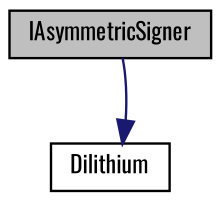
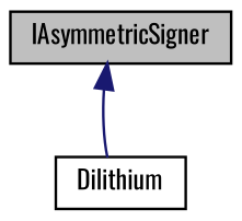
  digraph {
    fontname=Oswald
    node [color=black fontname=Oswald fontsize=10 shape=record style=filled]
    n1 [fillcolor=grey75 fontcolor=black height=0.2 label=IAsymmetricSigner width=0.4]
    n2 [fillcolor=white height=0.2 label=Dilithium width=0.4]
-   n2 -> n1 [color=midnightblue dir=back fontname=Oswald fontsize=10 labelfontname=Helvetica labelfontsize=10 style=solid]
+   n1 -> n2 [color=midnightblue dir=back fontname=Oswald fontsize=10 labelfontname=Helvetica labelfontsize=10 style=solid]
  }
